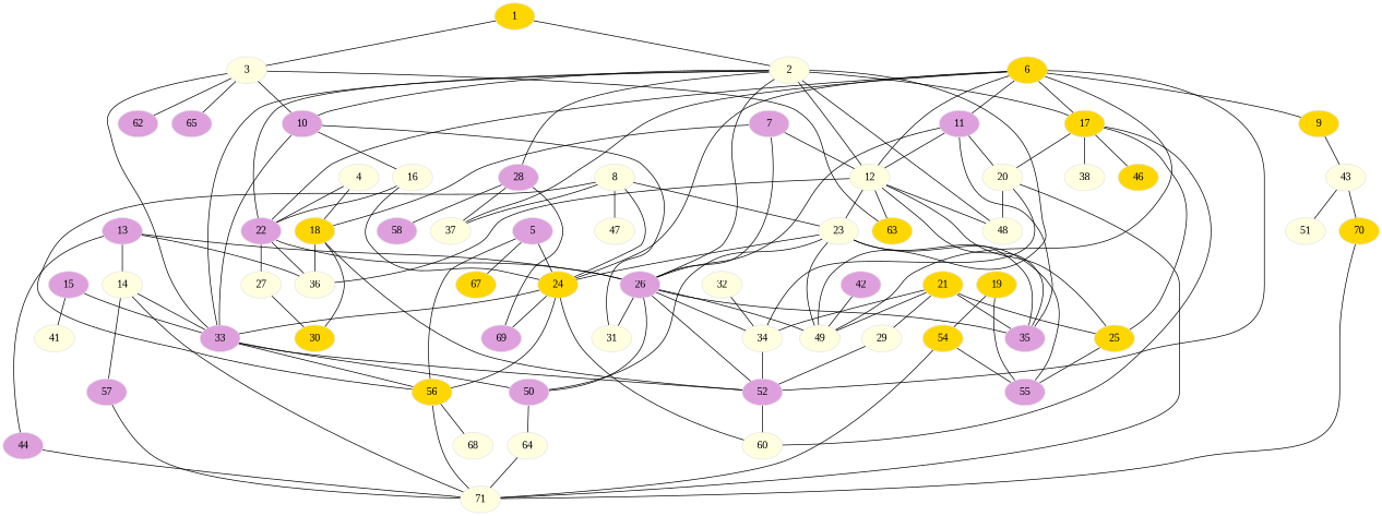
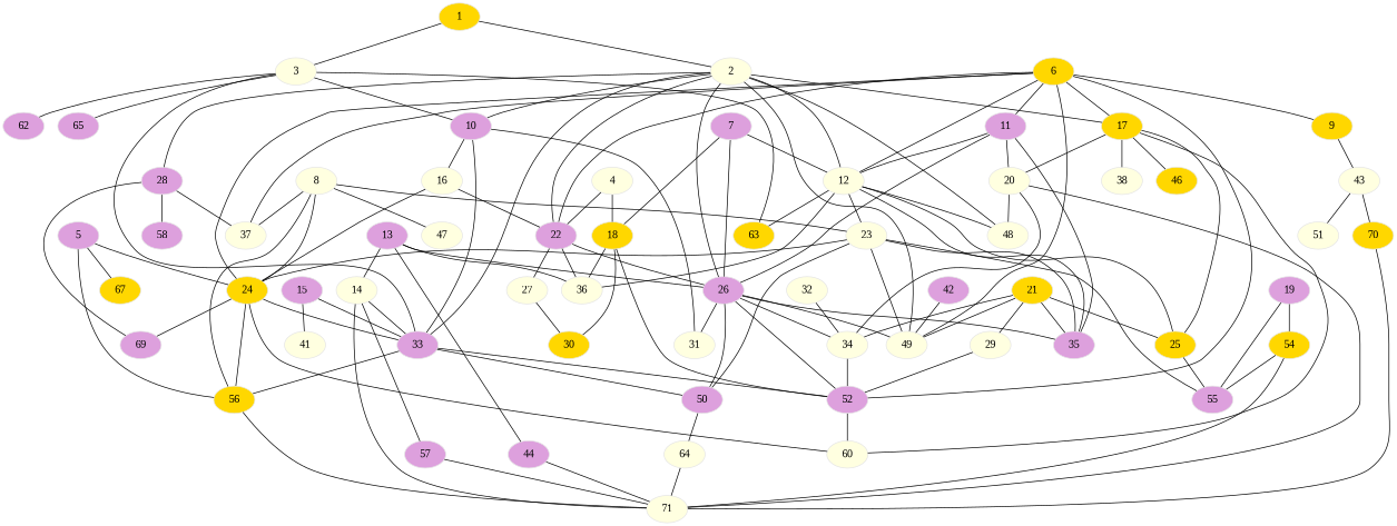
  graph {
    fontname="Liberation Serif"
    node [color=gray90 fillcolor=lightyellow fontname="Liberation Serif" style=filled]
    edge [fontname="Liberation Serif" weight=1.0]
    1 [fillcolor=gold]
    2
    3
    10 [fillcolor=plum]
    12
    17 [fillcolor=gold]
    22 [fillcolor=plum]
    26 [fillcolor=plum]
    28 [fillcolor=plum]
    33 [fillcolor=plum]
    48
    49
    62 [fillcolor=plum]
    63 [fillcolor=gold]
    65 [fillcolor=plum]
    16
    31
    23
    25 [fillcolor=gold]
    35 [fillcolor=plum]
    36
    20
    38
    46 [fillcolor=gold]
    60
    27
    52 [fillcolor=plum]
    34
    50 [fillcolor=plum]
    37
    69 [fillcolor=plum]
    58 [fillcolor=plum]
    56 [fillcolor=gold]
    4
    18 [fillcolor=gold]
    30 [fillcolor=gold]
    5 [fillcolor=plum]
    24 [fillcolor=gold]
    67 [fillcolor=gold]
    71
-   68
    6 [fillcolor=gold]
    9 [fillcolor=gold]
    11 [fillcolor=plum]
    43
    7 [fillcolor=plum]
    8
    47
    55 [fillcolor=plum]
    51
    70 [fillcolor=gold]
    13 [fillcolor=plum]
    14
    44 [fillcolor=plum]
    57 [fillcolor=plum]
    15 [fillcolor=plum]
    41
-   19 [fillcolor=gold]
+   19 [fillcolor=plum]
    54 [fillcolor=gold]
    21 [fillcolor=gold]
    29
    64
    32
    42 [fillcolor=plum]
    1 -- 2
    1 -- 3
    2 -- 10 [weight=2.0]
    2 -- 12 [weight=3.0]
    2 -- 17 [weight=2.0]
    2 -- 22 [weight=2.0]
    2 -- 26
    2 -- 28
    2 -- 33
    2 -- 48 [weight=2.0]
    2 -- 49
    3 -- 10
    3 -- 33
    3 -- 62
    3 -- 63
    3 -- 65
    10 -- 33
    10 -- 16
    10 -- 31
    12 -- 48 [weight=2.0]
    12 -- 63
    12 -- 23 [weight=2.0]
    12 -- 25
    12 -- 35
    12 -- 36
    17 -- 25
    17 -- 20
    17 -- 38
    17 -- 46
    17 -- 60
    22 -- 26
    22 -- 36
    22 -- 27
    26 -- 49
    26 -- 31
    26 -- 35
    26 -- 52
    26 -- 34
    26 -- 50
    28 -- 37
    28 -- 69
    28 -- 58
    33 -- 52
    33 -- 50
    33 -- 56
    16 -- 22
    16 -- 24
    23 -- 49 [weight=2.0]
    23 -- 35
    23 -- 50
    23 -- 24
    23 -- 55
    25 -- 55
    20 -- 48
    20 -- 34
    20 -- 71
    27 -- 30
    52 -- 60
    34 -- 52
    50 -- 64
    56 -- 71
-   56 -- 68
    4 -- 22
    4 -- 18
    18 -- 36
    18 -- 52
    18 -- 30
    5 -- 56
    5 -- 24
    5 -- 67
    24 -- 33
    24 -- 60
    24 -- 69
    24 -- 56
    6 -- 12
    6 -- 17
    6 -- 22
    6 -- 49
    6 -- 52 [weight=2.0]
    6 -- 37
    6 -- 24
    6 -- 9
    6 -- 11
    9 -- 43
    11 -- 12
    11 -- 26 [weight=2.0]
    11 -- 35
    11 -- 20
    43 -- 51
    43 -- 70 [weight=2.0]
    7 -- 12
    7 -- 26
    7 -- 18
    8 -- 23
    8 -- 37
    8 -- 56
    8 -- 24
    8 -- 47
    70 -- 71
    13 -- 26
    13 -- 36
    13 -- 14
    13 -- 44
    14 -- 33
    14 -- 71
    14 -- 57
    44 -- 71
    57 -- 71
    15 -- 33
    15 -- 41
    19 -- 55
    19 -- 54
    54 -- 71
    54 -- 55
    21 -- 49
    21 -- 25
    21 -- 35
    21 -- 34
    21 -- 29
    29 -- 52
    64 -- 71
    32 -- 34
    42 -- 49
  }
